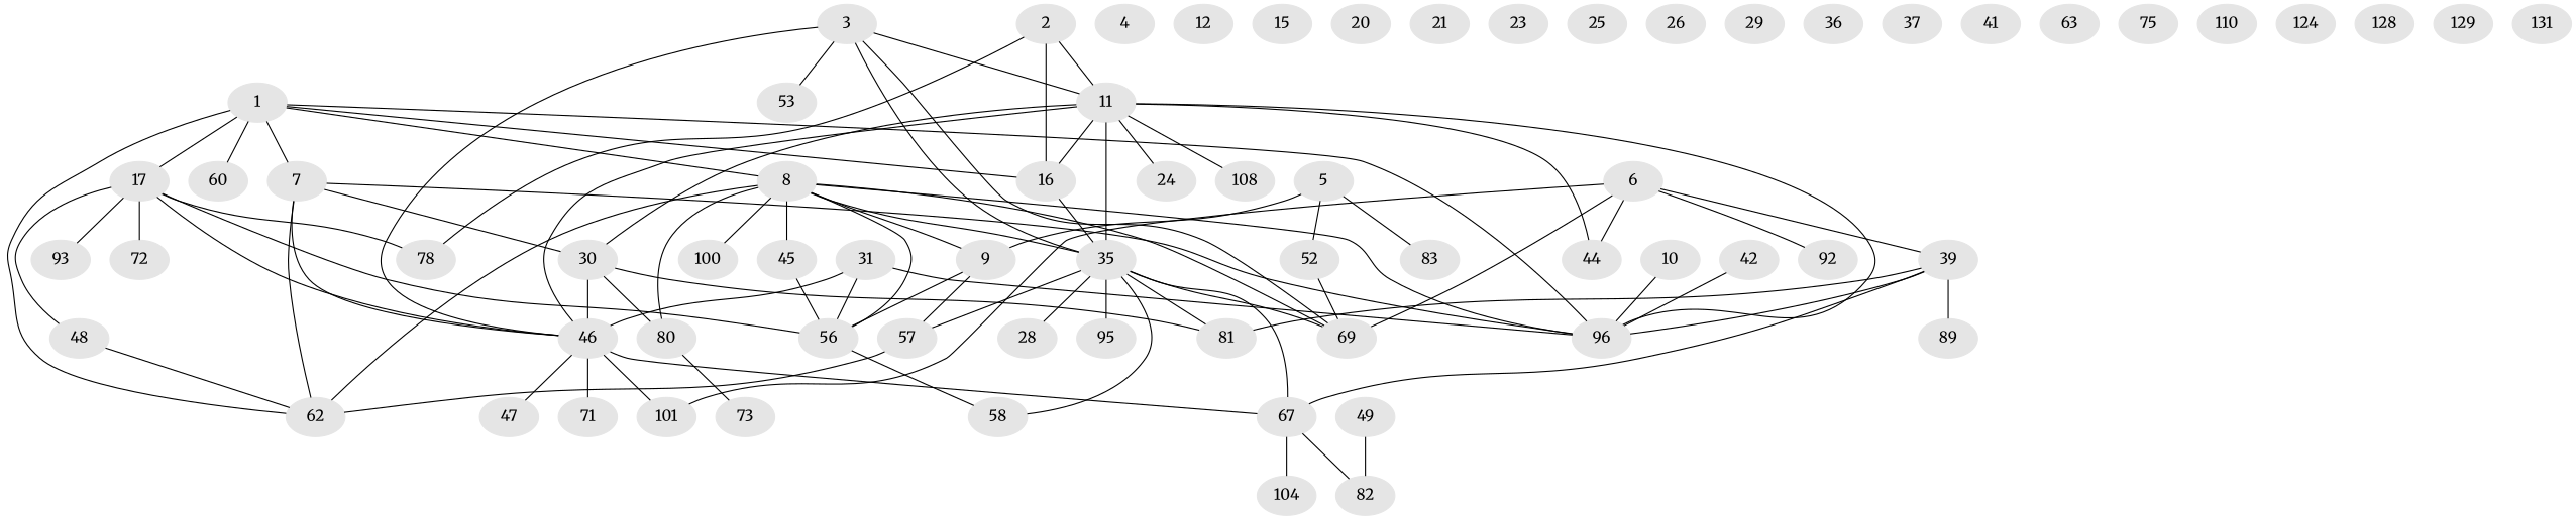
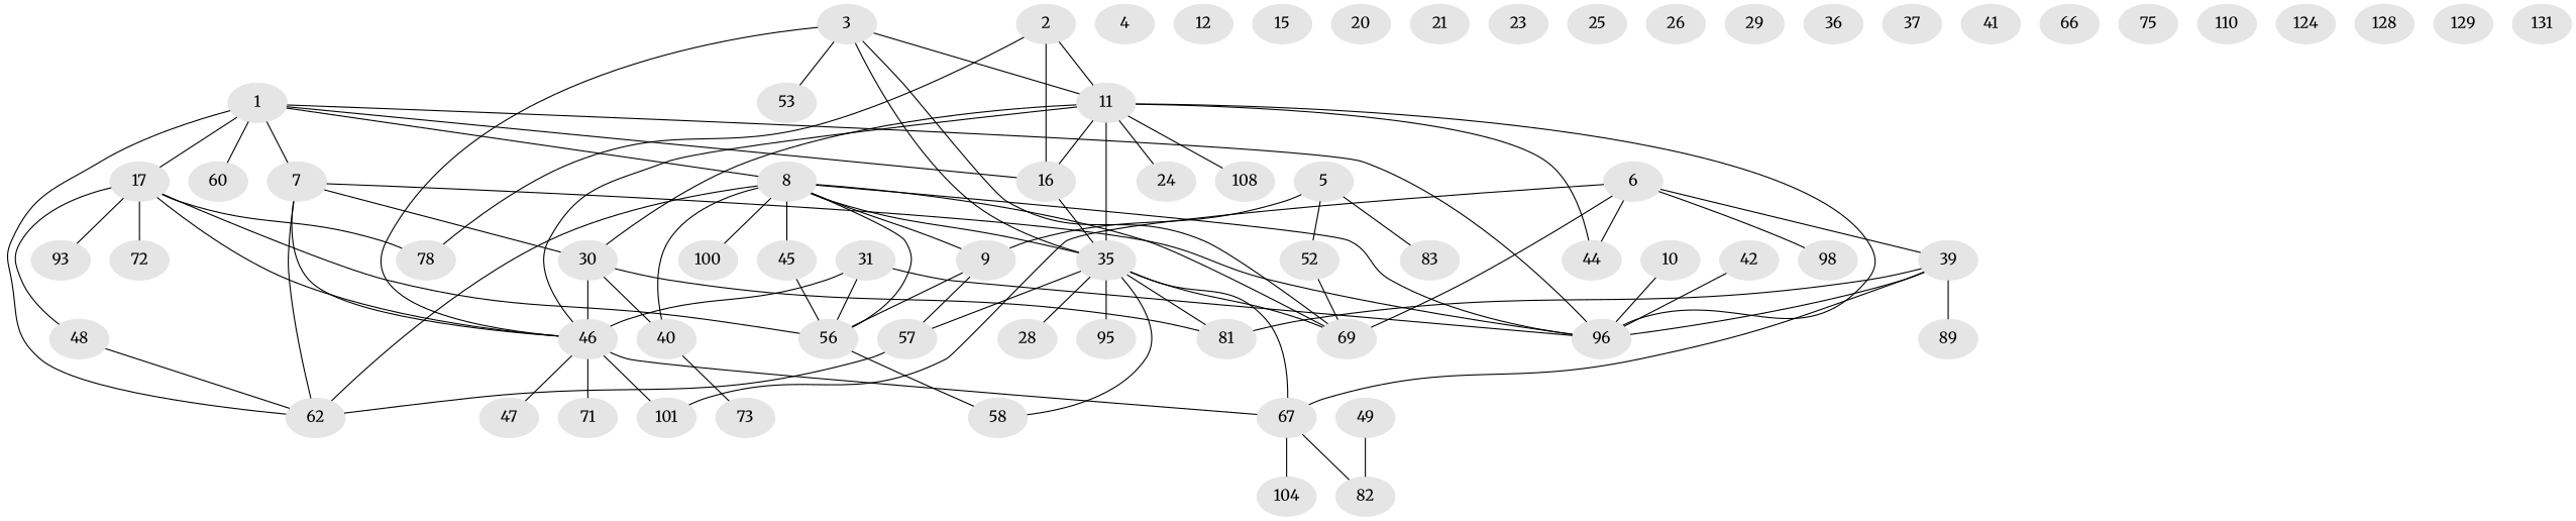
  graph {
    fontname=Merriweather
    node [color=gray90 fontname=Merriweather style=filled]
    edge [fontname=Merriweather]
    1 [super="+14"]
    7 [super="+19+84"]
    8 [super="+119+132+13+76"]
    16 [super="+54"]
    17 [super="+34+98+86"]
    60
    62 [super="+116"]
    96 [super="+125"]
    46 [super="+65+55"]
    30 [super="+57"]
    35 [super="+80+43+79"]
    69 [super="+118"]
    9 [super="+61+99"]
-   40 [super="+123+85" label=80]
+   40 [super="+123+85"]
    45
    56 [super="+59"]
    100
    78 [super="+90"]
    48
    72
    93
    2 [super="+33"]
    11 [super="+27+22+94+18"]
    44
    24
    108
    3 [super="+64"]
    53
    67 [super="+112"]
    n30 [label=57 super="+102"]
    28 [super="+105"]
    81
    58 [super="+113"]
    95
    101
    47
    71
    4
    5 [super="+122+87"]
    52 [super="+68"]
    83
    6 [super="+106"]
    39 [super="+77+121+74"]
-   92
+   92 [label=98]
    89
    73
    82
    104
    10 [super="+70"]
    12
    15
    20 [super="+66"]
    21
    23
    25 [super="+103+91"]
    26
    29 [super="+50"]
    31 [super="+32"]
    36 [super="+38"]
    37
    41
    42
    49
-   63
+   63 [label=66]
    75
    110
    124
    128
    129
    131
    1 -- 7
    1 -- 8
    1 -- 16
    1 -- 17 [weight=2]
    1 -- 60
    1 -- 62
    1 -- 96
    7 -- 62
    7 -- 96
    7 -- 46
    7 -- 30
    8 -- 62
    8 -- 96
    8 -- 35
    8 -- 69
    8 -- 9
    8 -- 40
    8 -- 45
    8 -- 56
    8 -- 100
    16 -- 35
    17 -- 46
    17 -- 56
    17 -- 78
    17 -- 48
    17 -- 72
    17 -- 93
    46 -- 67
    46 -- 101
    46 -- 47
    46 -- 71
    30 -- 46
    30 -- 40
    30 -- 81
    35 -- 69
    35 -- 67
    35 -- n30
    35 -- 28
    35 -- 81
    35 -- 58
    35 -- 95 [weight=3]
    9 -- 56
    9 -- n30
    40 -- 73
    45 -- 56
    56 -- 58
    48 -- 62
    2 -- 16
    2 -- 78
    2 -- 11
    11 -- 16
    11 -- 96
    11 -- 46
    11 -- 30
    11 -- 35
    11 -- 44
    11 -- 24
    11 -- 108
    3 -- 46
    3 -- 35
    3 -- 69
    3 -- 11
    3 -- 53
    67 -- 82
    67 -- 104
    n30 -- 62 [weight=2]
    5 -- 9
    5 -- 52
    5 -- 83
    52 -- 69
    6 -- 69
    6 -- 44
    6 -- 101
    6 -- 39
    6 -- 92
    39 -- 96
    39 -- 67
    39 -- 81
    39 -- 89
    10 -- 96
    31 -- 96
    31 -- 46
    31 -- 56
    42 -- 96
    49 -- 82
  }
